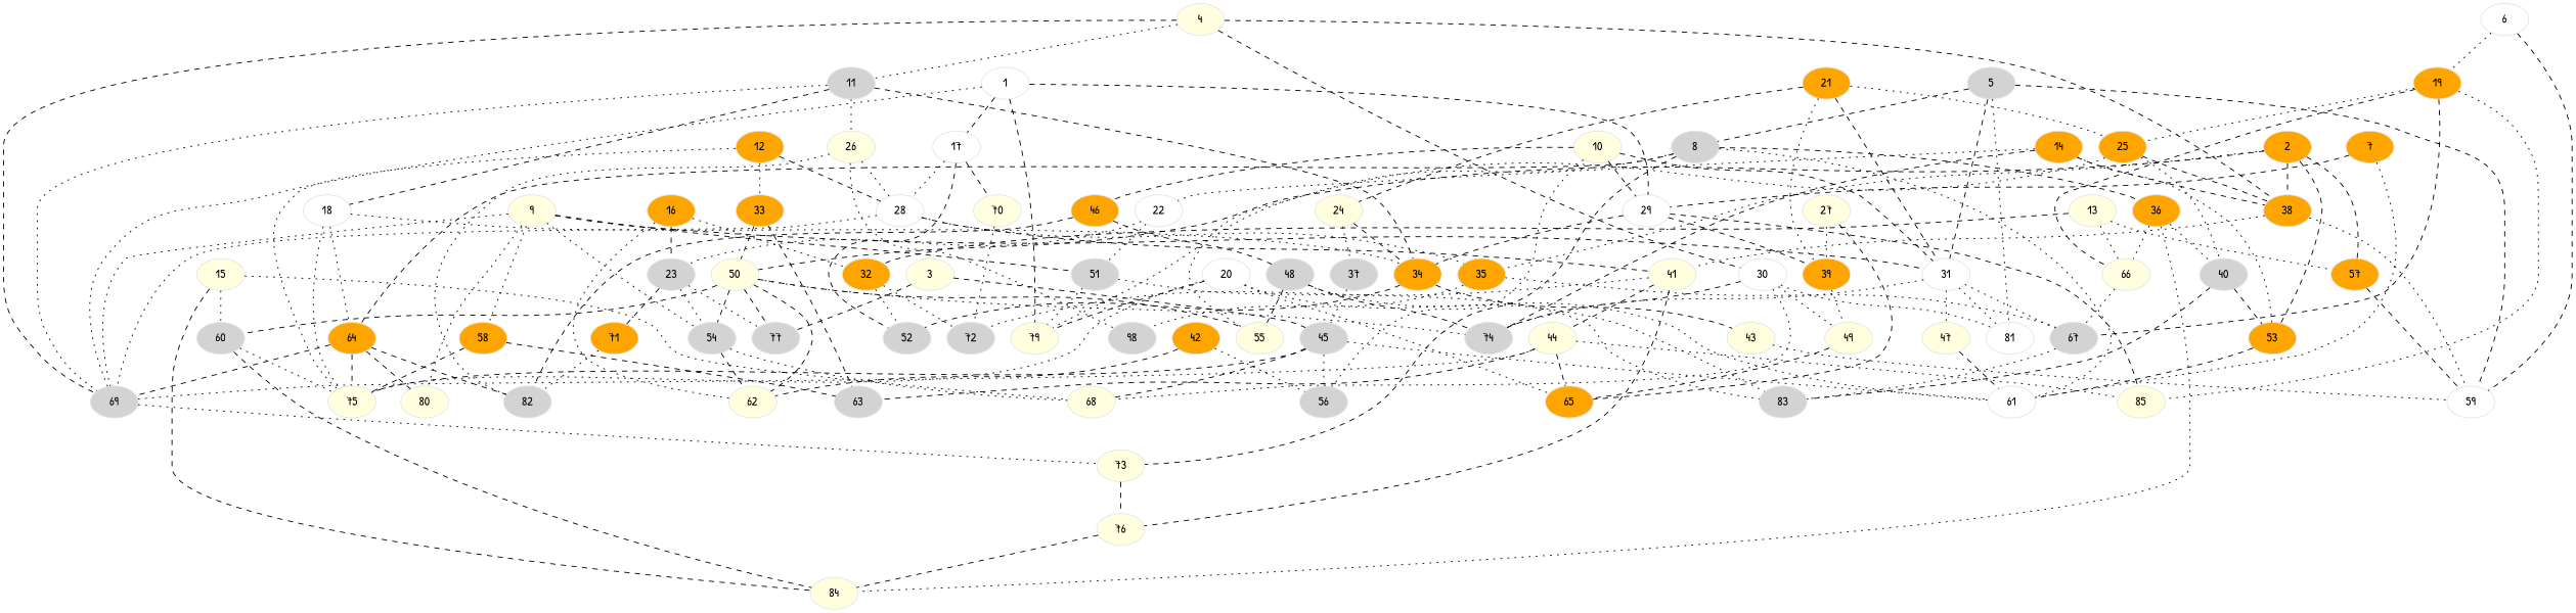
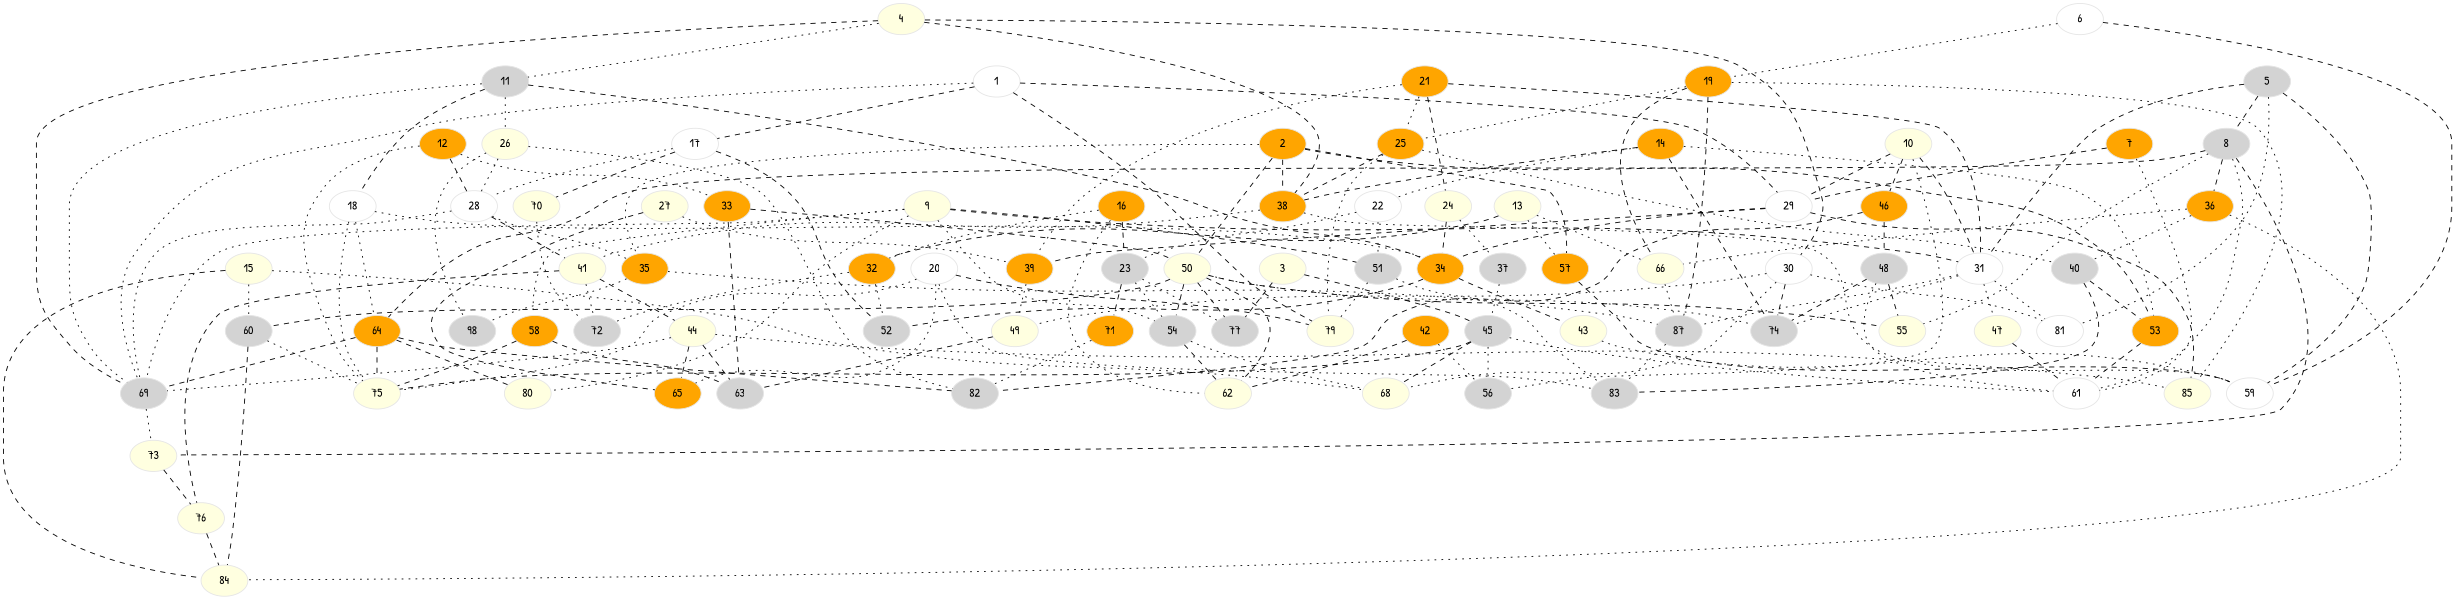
  graph {
    fontname="Patrick Hand"
    node [color=gray90 fillcolor=lightyellow fontname="Patrick Hand" style=filled]
    edge [fontname="Patrick Hand" style=dashed]
    1 [fillcolor=white]
    17 [fillcolor=white]
    29 [fillcolor=white]
    69 [fillcolor=lightgrey]
    79
    28 [fillcolor=white]
    52 [fillcolor=lightgrey]
    70
    34 [fillcolor=orange]
    85
    39 [fillcolor=orange]
    73
    2 [fillcolor=orange]
    35 [fillcolor=orange]
    38 [fillcolor=orange]
    50
    53 [fillcolor=orange]
    57 [fillcolor=orange]
-   67 [fillcolor=lightgrey]
+   67 [fillcolor=lightgrey label=87]
    n20 [fillcolor=lightgrey label=98]
    59 [fillcolor=white]
    41
    77 [fillcolor=lightgrey]
    55
    54 [fillcolor=lightgrey]
    74 [fillcolor=lightgrey]
    60 [fillcolor=lightgrey]
    62
    61 [fillcolor=white]
    45 [fillcolor=lightgrey]
    3
    56 [fillcolor=lightgrey]
    75
    68
    4
    11 [fillcolor=lightgrey]
    30 [fillcolor=white]
    18 [fillcolor=white]
    26
    81 [fillcolor=white]
    49
    5 [fillcolor=lightgrey]
    8 [fillcolor=lightgrey]
    31 [fillcolor=white]
    36 [fillcolor=orange]
    64 [fillcolor=orange]
    47
    6 [fillcolor=white]
    19 [fillcolor=orange]
    66
    25 [fillcolor=orange]
    7 [fillcolor=orange]
    84
    40 [fillcolor=lightgrey]
    80
    82 [fillcolor=lightgrey]
    76
    9
    51 [fillcolor=lightgrey]
    58 [fillcolor=orange]
    83 [fillcolor=lightgrey]
    63 [fillcolor=lightgrey]
    10
    46 [fillcolor=orange]
    48 [fillcolor=lightgrey]
    43
    12 [fillcolor=orange]
    33 [fillcolor=orange]
    13
    32 [fillcolor=orange]
    72 [fillcolor=lightgrey]
    14 [fillcolor=orange]
    22 [fillcolor=white]
    23 [fillcolor=lightgrey]
    15
    16 [fillcolor=orange]
    71 [fillcolor=orange]
    20 [fillcolor=white]
    65 [fillcolor=orange]
    21 [fillcolor=orange]
    24
    37 [fillcolor=lightgrey]
    27
    44
    42 [fillcolor=orange]
    1 -- 17
    1 -- 29
    1 -- 69 [style=dotted]
    1 -- 79
    17 -- 28 [style=dotted]
    17 -- 52
    17 -- 70
    29 -- 34
    29 -- 85
    29 -- 39
    69 -- 73 [style=dotted]
    28 -- 69 [style=dotted]
    28 -- 35 [style=dotted]
    28 -- 41
    70 -- 72 [style=dotted]
    34 -- 52
    34 -- 43
    39 -- 49 [style=dotted]
    73 -- 76
    2 -- 35 [style=dotted]
    2 -- 38
    2 -- 50
    2 -- 53
    2 -- 57
    35 -- 67 [style=dotted]
    35 -- n20 [style=dotted]
    38 -- 59 [style=dotted]
    38 -- 41 [style=dotted]
    50 -- 77
    50 -- 55
    50 -- 54
    50 -- 74 [style=dotted]
    50 -- 60
    50 -- 62
    53 -- 61
    57 -- 59
    67 -- 83 [style=dotted]
    41 -- 76
    41 -- 72 [style=dotted]
    41 -- 44
    54 -- 62
    54 -- 68 [style=dotted]
    60 -- 75 [style=dotted]
    60 -- 84
    45 -- 61 [style=dotted]
    45 -- 56 [style=dotted]
    45 -- 75
    45 -- 68
    3 -- 77
    3 -- 45
    4 -- 69
    4 -- 38
    4 -- 11 [style=dotted]
    4 -- 30
    11 -- 69 [style=dotted]
    11 -- 34
    11 -- 18
    11 -- 26 [style=dotted]
    30 -- 74
    30 -- 68 [style=dotted]
    30 -- 81 [style=dotted]
    30 -- 49 [style=dotted]
    18 -- 34 [style=dotted]
    18 -- 75 [style=dotted]
    18 -- 64 [style=dotted]
    26 -- 28 [style=dotted]
    26 -- n20 [style=dotted]
    26 -- 82 [style=dotted]
-   49 -- 65
+   49 -- 63
    5 -- 59
    5 -- 81 [style=dotted]
    5 -- 8
    5 -- 31
    8 -- 73
    8 -- 55 [style=dotted]
    8 -- 61 [style=dotted]
    8 -- 36
    8 -- 64
    31 -- 67 [style=dotted]
    31 -- 74 [style=dotted]
    31 -- 81 [style=dotted]
    31 -- 47 [style=dotted]
    36 -- 66 [style=dotted]
    36 -- 84 [style=dotted]
    36 -- 40 [style=dotted]
    64 -- 69
    64 -- 75
    64 -- 80
    64 -- 82
    47 -- 61
    6 -- 59
    6 -- 19 [style=dotted]
    19 -- 85 [style=dotted]
    19 -- 67
    19 -- 66
    19 -- 25 [style=dotted]
    66 -- 67 [style=dotted]
    25 -- 79 [style=dotted]
    25 -- 38
    25 -- 40 [style=dotted]
    7 -- 29
    7 -- 61 [style=dotted]
    40 -- 53
    40 -- 83
    76 -- 84
    9 -- 69 [style=dotted]
    9 -- 54 [style=dotted]
    9 -- 31
    9 -- 80 [style=dotted]
    9 -- 51
    9 -- 58 [style=dotted]
    51 -- 79 [style=dotted]
    51 -- 83 [style=dotted]
    58 -- 75
    58 -- 63
    10 -- 29
    10 -- 56 [style=dotted]
    10 -- 31
    10 -- 46
    46 -- 82
    46 -- 48
    48 -- 55
    48 -- 74
    48 -- 61 [style=dotted]
    43 -- 59 [style=dotted]
    12 -- 28
    12 -- 75 [style=dotted]
    12 -- 33 [style=dotted]
    33 -- 50
    33 -- 63
    13 -- 57 [style=dotted]
    13 -- 66 [style=dotted]
    13 -- 32
    32 -- 52 [style=dotted]
    32 -- 72 [style=dotted]
    14 -- 38
    14 -- 53 [style=dotted]
    14 -- 74
    14 -- 22 [style=dotted]
    22 -- 51 [style=dotted]
    22 -- 23 [style=dotted]
    23 -- 77 [style=dotted]
    23 -- 54 [style=dotted]
    23 -- 71
    15 -- 60 [style=dotted]
    15 -- 68 [style=dotted]
    15 -- 84
    16 -- 62 [style=dotted]
    16 -- 32 [style=dotted]
    16 -- 23
    71 -- 82 [style=dotted]
    20 -- 79
    20 -- 75 [style=dotted]
    20 -- 83 [style=dotted]
    20 -- 65 [style=dotted]
    21 -- 39 [style=dotted]
    21 -- 31
    21 -- 25 [style=dotted]
    21 -- 24
    24 -- 34
    24 -- 37 [style=dotted]
    37 -- 45 [style=dotted]
    27 -- 39 [style=dotted]
    27 -- 65
    44 -- 69 [style=dotted]
    44 -- 85 [style=dotted]
    44 -- 63
    44 -- 65
    42 -- 62
    42 -- 56 [style=dotted]
  }
